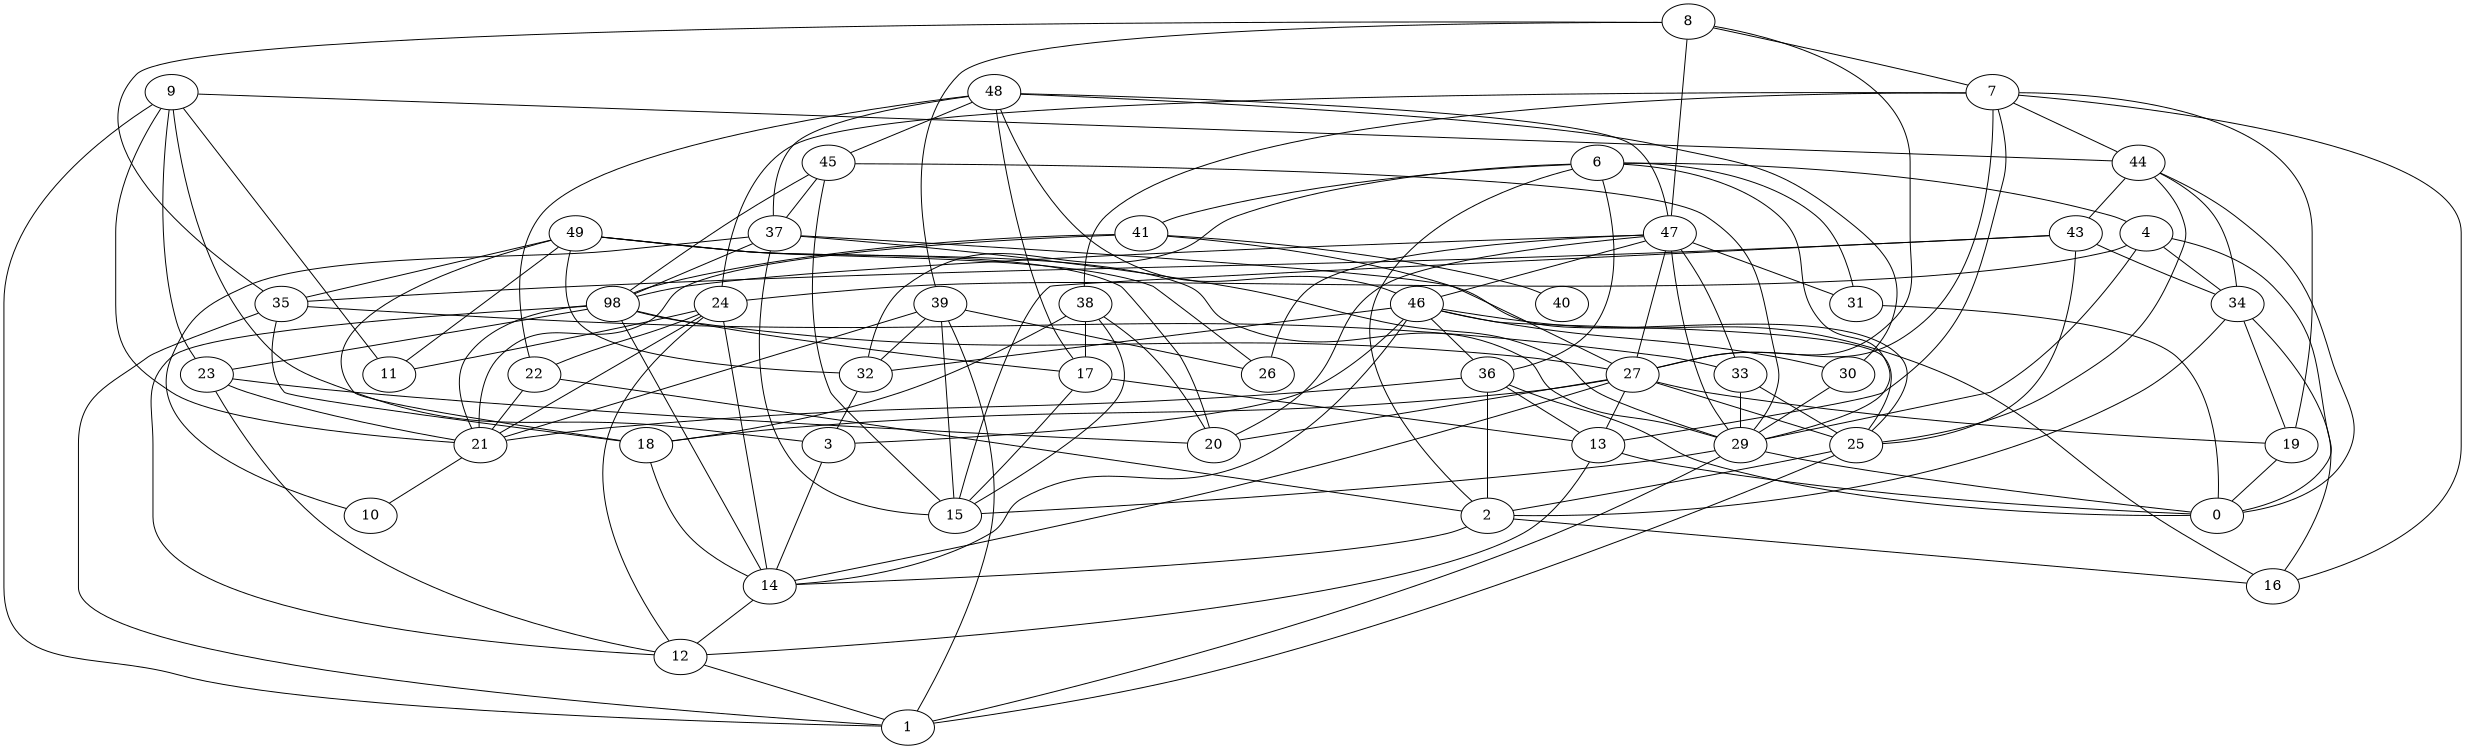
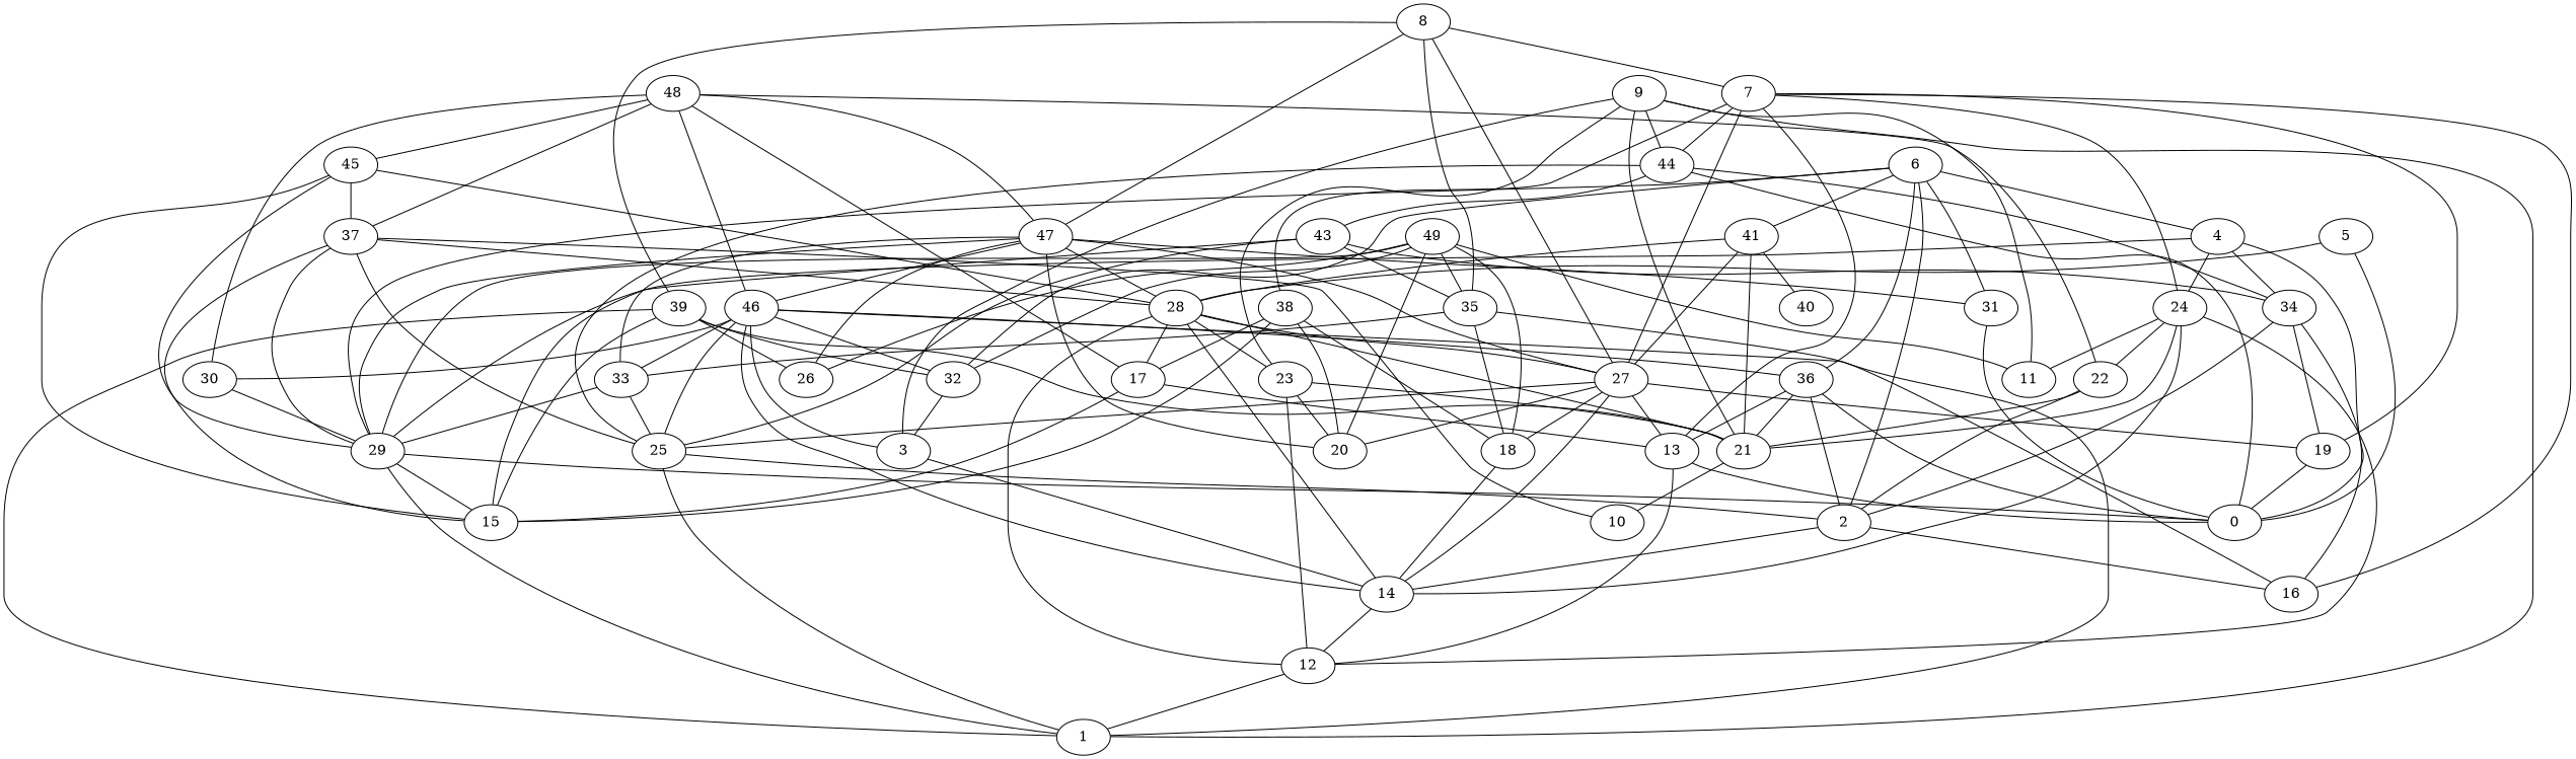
  digraph {
    edge [color=black dir=none]
    43
    15
    25
    35
    34
    8
    27
    7
    39
    47
    20
    18
    14
    13
    19
    9
    44
    1
+   5
    3
    21
    11
    23
    0
    48
    37
    46
    22
    45
    30
    17
-   28 [label=98]
+   28
    10
    29
    24
    38
    16
    12
    32
    26
    2
    36
    33
    31
    49
    6
    41
    4
    40
    subgraph sub_1 {
      43
      15
      25
      35
      34
      8
      27
      7
      39
      47
      20
      18
      14
      13
      19
      9
      44
      1
+     5
      3
      21
      11
      23
      0
      48
      37
      46
      22
      45
      30
      17
      28
      10
      29
      24
      38
      16
      12
      32
      26
      2
      36
      33
      31
      49
      6
      41
      4
      40
    }
    43 -> 15
    43 -> 25
    43 -> 35
    43 -> 34
    25 -> 1
    25 -> 2
    35 -> 18
    35 -> 1
    35 -> 33
    34 -> 19
    34 -> 16
    34 -> 2
    8 -> 35
    8 -> 27
    8 -> 7
    8 -> 39
    8 -> 47
    27 -> 25
    27 -> 20
    27 -> 18
    27 -> 14
    27 -> 13
    27 -> 19
    7 -> 27
    7 -> 13
    7 -> 19
    7 -> 44
    7 -> 24
    7 -> 38
    7 -> 16
    39 -> 15
    39 -> 1
    39 -> 21
    39 -> 32
    39 -> 26
    47 -> 27
    47 -> 20
    47 -> 46
    47 -> 28
    47 -> 29
    47 -> 26
    47 -> 33
    47 -> 31
    18 -> 14
    14 -> 12
    13 -> 0
    13 -> 12
    19 -> 0
    9 -> 44
    9 -> 1
    9 -> 3
    9 -> 21
    9 -> 11
    9 -> 23
    44 -> 43
    44 -> 25
    44 -> 34
    44 -> 0
+   5 -> 0
+   5 -> 28
    3 -> 14
    21 -> 10
    23 -> 20
    23 -> 21
    23 -> 12
    48 -> 47
    48 -> 37
    48 -> 46
    48 -> 22
    48 -> 45
    48 -> 30
    48 -> 17
    37 -> 15
    37 -> 25
    37 -> 28
    37 -> 10
    37 -> 29
    46 -> 25
    46 -> 14
    46 -> 3
    46 -> 30
    46 -> 16
    46 -> 32
    46 -> 36
+   46 -> 33
    22 -> 21
    22 -> 2
    45 -> 15
    45 -> 37
    45 -> 28
    45 -> 29
    30 -> 29
    17 -> 15
    17 -> 13
    28 -> 27
    28 -> 14
    28 -> 21
    28 -> 23
    28 -> 17
    28 -> 12
    29 -> 15
    29 -> 1
    29 -> 0
    24 -> 14
    24 -> 21
    24 -> 11
    24 -> 22
    24 -> 12
    38 -> 15
    38 -> 20
    38 -> 18
    38 -> 17
    12 -> 1
    32 -> 3
    2 -> 14
    2 -> 16
    36 -> 13
    36 -> 21
    36 -> 0
    36 -> 2
    33 -> 25
    33 -> 29
    31 -> 0
    49 -> 35
    49 -> 20
    49 -> 18
    49 -> 11
    49 -> 29
    49 -> 32
    49 -> 26
    6 -> 29
    6 -> 32
    6 -> 2
    6 -> 36
    6 -> 31
    6 -> 41
    6 -> 4
    41 -> 27
    41 -> 21
    41 -> 28
    41 -> 40
    4 -> 34
    4 -> 0
    4 -> 29
    4 -> 24
  }
